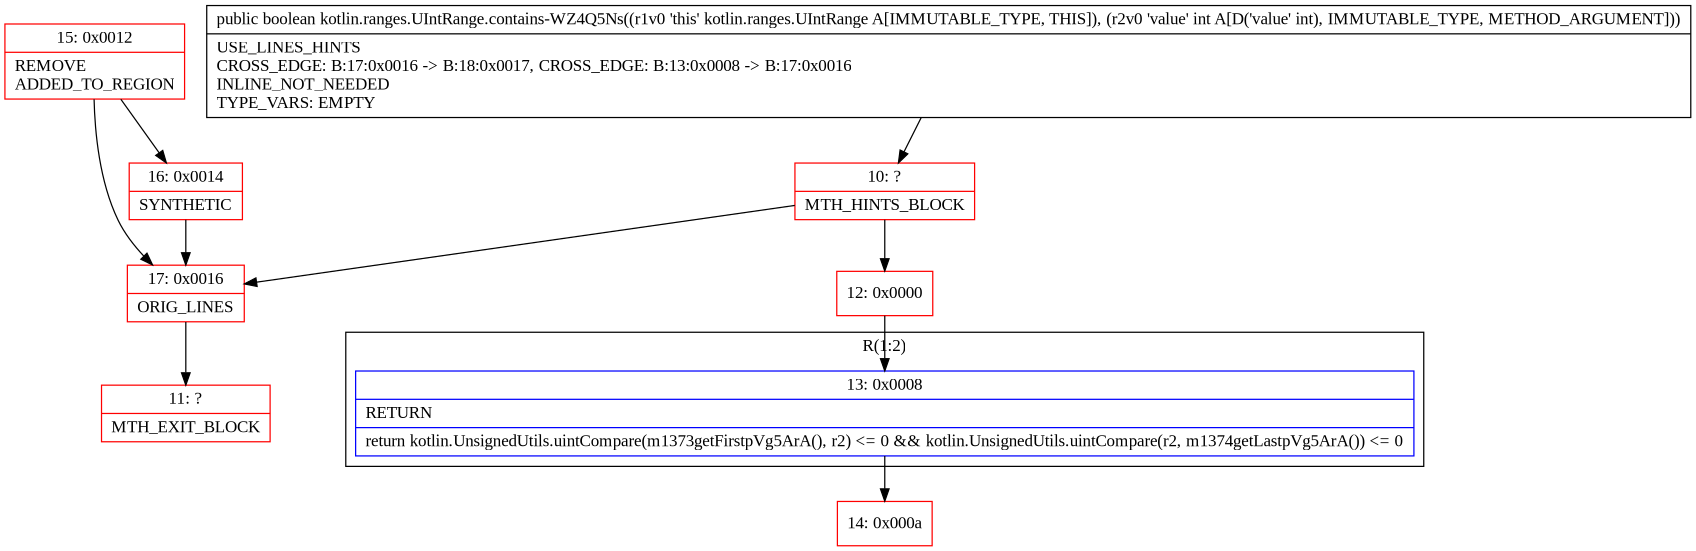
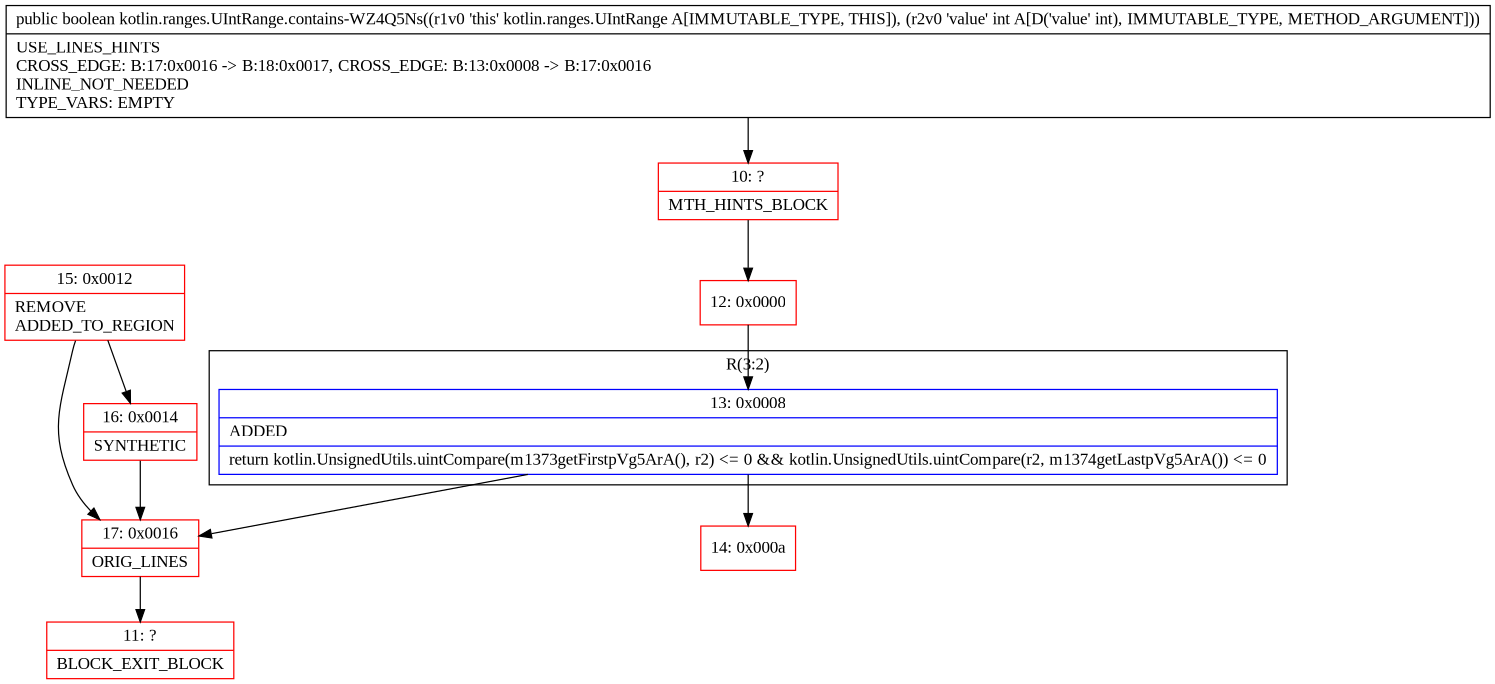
  digraph {
    fontname="Liberation Serif"
    node [color=red fontname="Liberation Serif" shape=record]
    edge [fontname="Liberation Serif"]
-   n1 [color=blue label="{13\:\ 0x0008|RETURN\l|return kotlin.UnsignedUtils.uintCompare(m1373getFirstpVg5ArA(), r2) \<= 0 && kotlin.UnsignedUtils.uintCompare(r2, m1374getLastpVg5ArA()) \<= 0\l}"]
+   n1 [color=blue label="{13\:\ 0x0008|ADDED\l|return kotlin.UnsignedUtils.uintCompare(m1373getFirstpVg5ArA(), r2) \<= 0 && kotlin.UnsignedUtils.uintCompare(r2, m1374getLastpVg5ArA()) \<= 0\l}"]
    n2 [label="{14\:\ 0x000a}"]
    n3 [label="{17\:\ 0x0016|ORIG_LINES\l}"]
-   n4 [label="{11\:\ ?|MTH_EXIT_BLOCK\l}"]
+   n4 [label="{11\:\ ?|BLOCK_EXIT_BLOCK\l}"]
    n5 [label="{10\:\ ?|MTH_HINTS_BLOCK\l}"]
    n6 [label="{12\:\ 0x0000}"]
    n7 [label="{15\:\ 0x0012|REMOVE\lADDED_TO_REGION\l}"]
    n8 [label="{16\:\ 0x0014|SYNTHETIC\l}"]
    n9 [label="{public boolean kotlin.ranges.UIntRange.contains\-WZ4Q5Ns((r1v0 'this' kotlin.ranges.UIntRange A[IMMUTABLE_TYPE, THIS]), (r2v0 'value' int A[D('value' int), IMMUTABLE_TYPE, METHOD_ARGUMENT]))  | USE_LINES_HINTS\lCROSS_EDGE: B:17:0x0016 \-\> B:18:0x0017, CROSS_EDGE: B:13:0x0008 \-\> B:17:0x0016\lINLINE_NOT_NEEDED\lTYPE_VARS: EMPTY\l}" color=""]
    subgraph cluster_1 {
-     label="R(1:2)"
+     label="R(3:2)"
      n1
    }
    n1 -> n2
-   n5 -> n3
+   n1 -> n3
    n3 -> n4
    n5 -> n6
    n6 -> n1
    n7 -> n3
    n7 -> n8
    n8 -> n3
    n9 -> n5
  }
